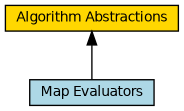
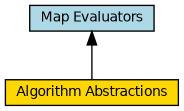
  digraph {
    rankdir=TB
    node [color=black fontname=Helvetica fontsize=10 shape=box style=filled]
    n1 [fillcolor=gold height=0.2 label="Algorithm Abstractions" width=0.4]
    n2 [fillcolor=lightblue fontcolor=black height=0.2 label="Map Evaluators" width=0.4]
-   n1 -> n2 [dir=back fontname=Helvetica fontsize=10 labelfontname=Helvetica labelfontsize=10 shape=plaintext style=solid]
+   n2 -> n1 [dir=back fontname=Helvetica fontsize=10 labelfontname=Helvetica labelfontsize=10 shape=plaintext style=solid]
  }
